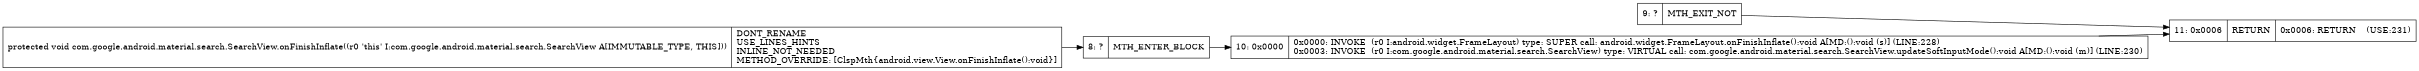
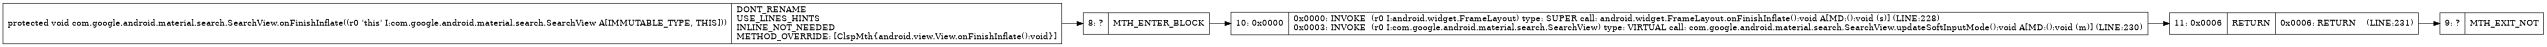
  digraph {
    rankdir=LR
    node [shape=record]
    n1 [label="{8\:\ ?|MTH_ENTER_BLOCK\l}"]
    n2 [label="{10\:\ 0x0000|0x0000: INVOKE  (r0 I:android.widget.FrameLayout) type: SUPER call: android.widget.FrameLayout.onFinishInflate():void A[MD:():void (s)] (LINE:228)\l0x0003: INVOKE  (r0 I:com.google.android.material.search.SearchView) type: VIRTUAL call: com.google.android.material.search.SearchView.updateSoftInputMode():void A[MD:():void (m)] (LINE:230)\l}"]
-   n3 [label="{11\:\ 0x0006|RETURN\l|0x0006: RETURN    (USE:231)\l}"]
+   n3 [label="{11\:\ 0x0006|RETURN\l|0x0006: RETURN    (LINE:231)\l}"]
    n4 [label="{9\:\ ?|MTH_EXIT_NOT\l}"]
    n5 [label="{protected void com.google.android.material.search.SearchView.onFinishInflate((r0 'this' I:com.google.android.material.search.SearchView A[IMMUTABLE_TYPE, THIS]))  | DONT_RENAME\lUSE_LINES_HINTS\lINLINE_NOT_NEEDED\lMETHOD_OVERRIDE: [ClspMth\{android.view.View.onFinishInflate():void\}]\l}"]
    n1 -> n2
    n2 -> n3
-   n4 -> n3
+   n3 -> n4
    n5 -> n1
  }
